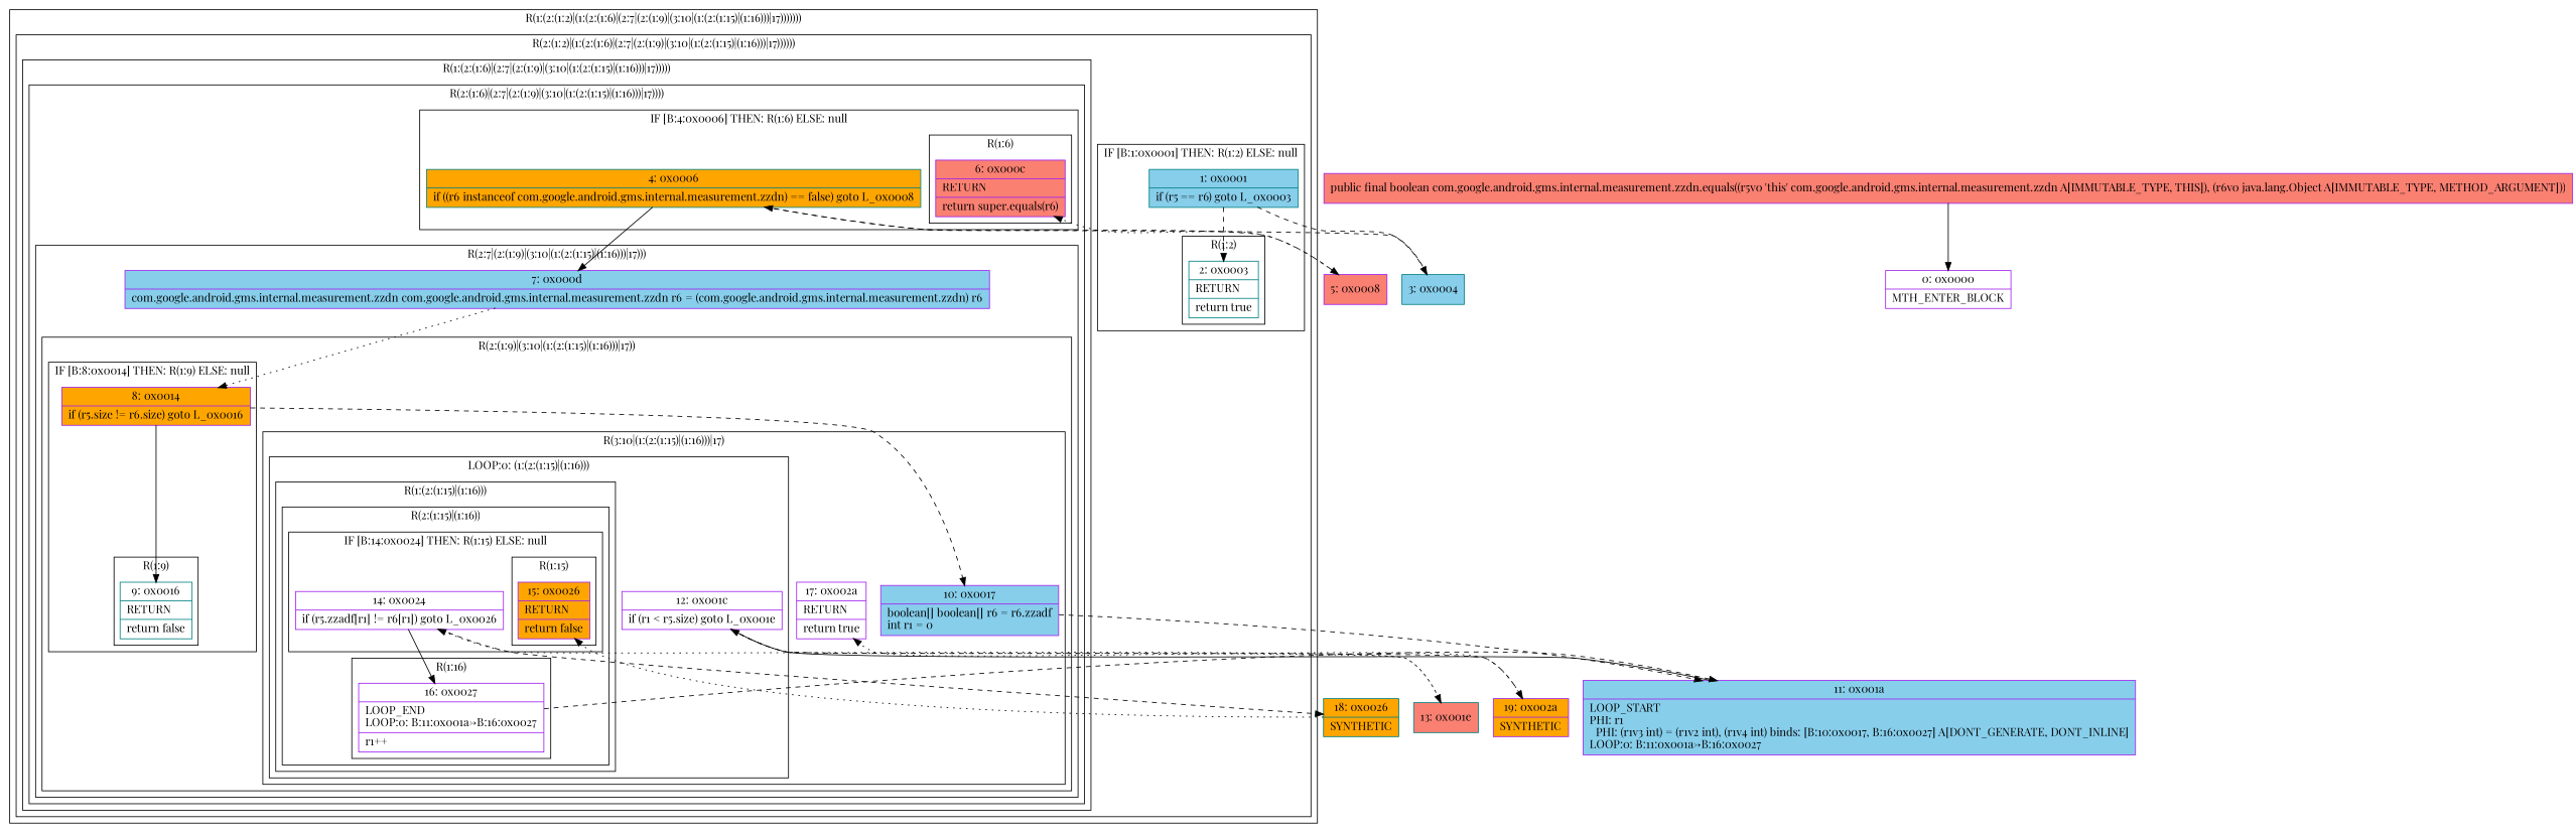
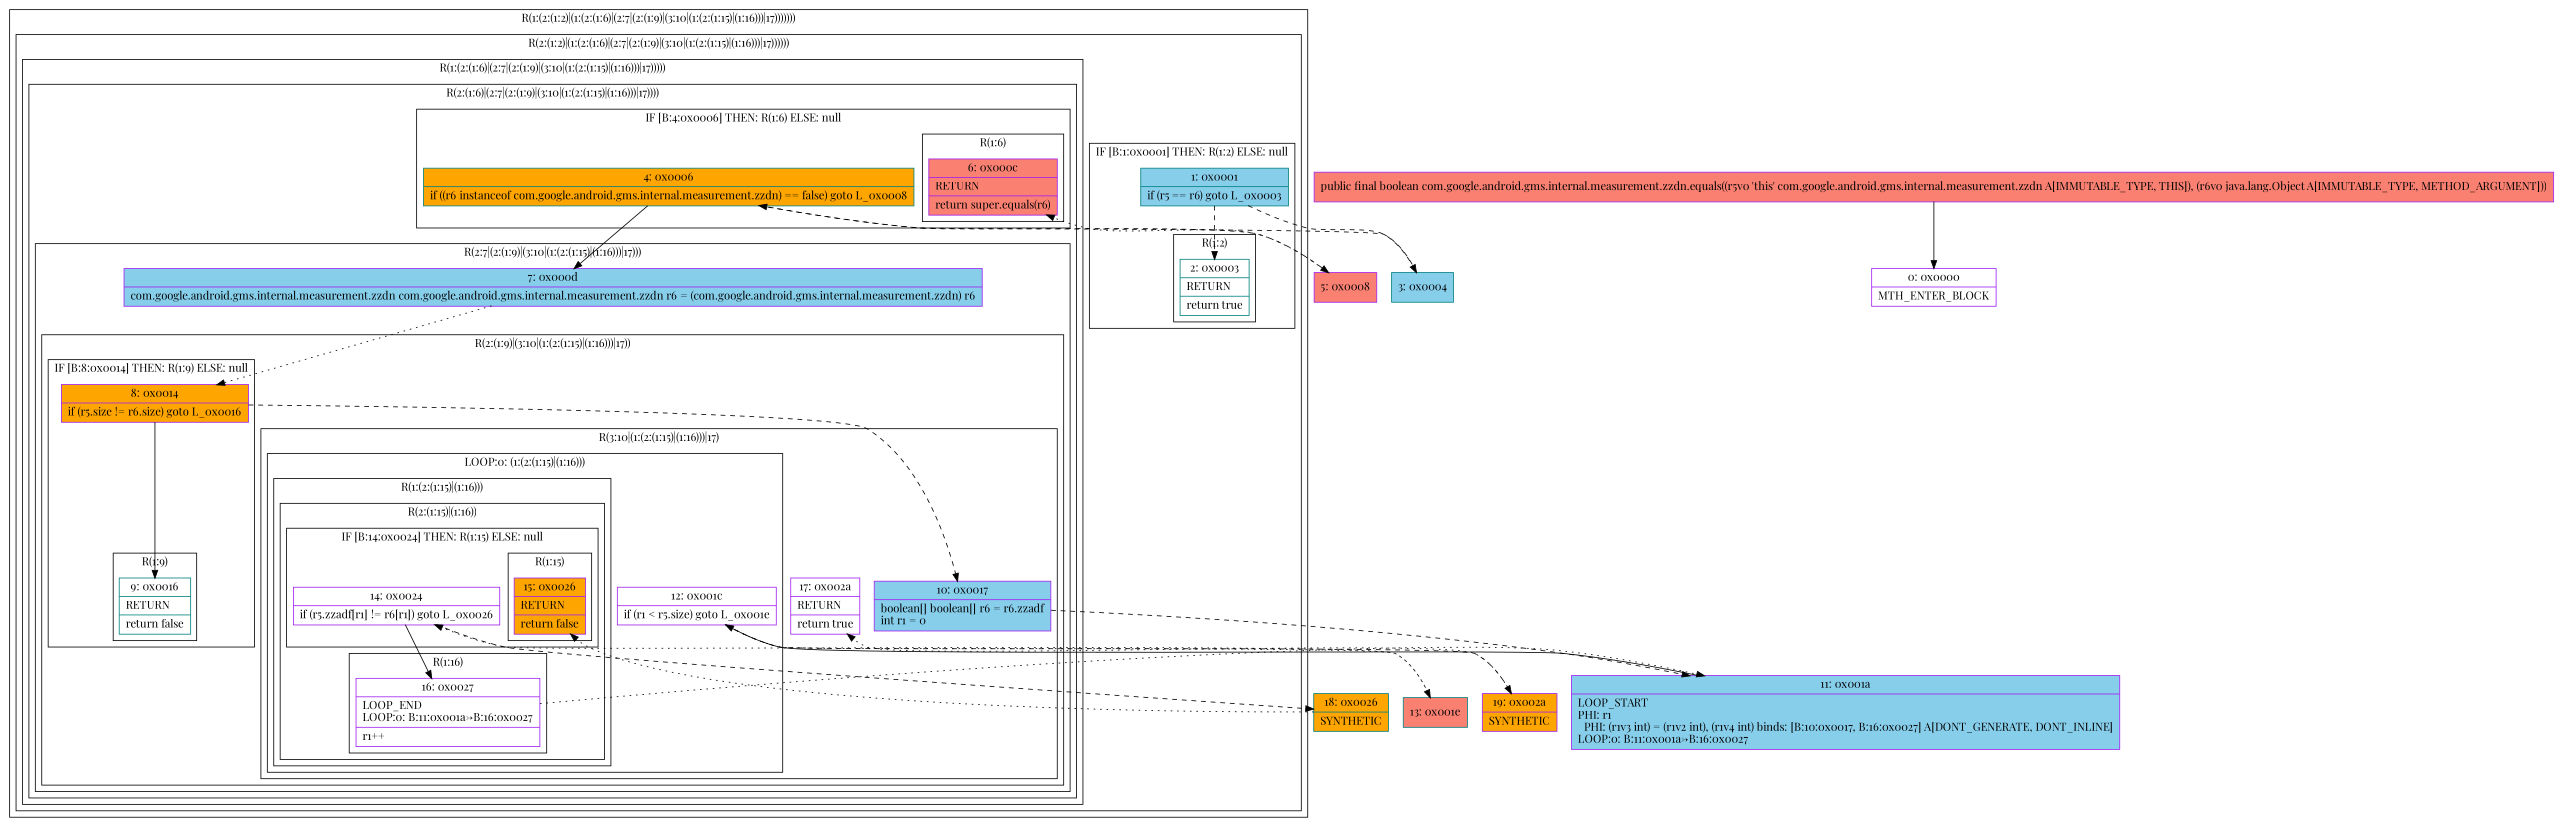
  digraph {
    fontname="Playfair Display"
    node [color=purple fillcolor=white fontname="Playfair Display" shape=record style=filled]
    edge [fontname="Playfair Display" style=dashed]
    n1 [color=teal label="{2\:\ 0x0003|RETURN\l|return true\l}"]
    n2 [color=teal fillcolor=skyblue label="{1\:\ 0x0001|if (r5 == r6) goto L_0x0003\l}"]
    n3 [fillcolor=salmon label="{6\:\ 0x000c|RETURN\l|return super.equals(r6)\l}"]
    n4 [color=teal fillcolor=orange label="{4\:\ 0x0006|if ((r6 instanceof com.google.android.gms.internal.measurement.zzdn) == false) goto L_0x0008\l}"]
    n5 [color=teal label="{9\:\ 0x0016|RETURN\l|return false\l}"]
    n6 [fillcolor=orange label="{8\:\ 0x0014|if (r5.size != r6.size) goto L_0x0016\l}"]
    n7 [fillcolor=orange label="{15\:\ 0x0026|RETURN\l|return false\l}"]
    n8 [label="{14\:\ 0x0024|if (r5.zzadf[r1] != r6[r1]) goto L_0x0026\l}"]
    n9 [label="{16\:\ 0x0027|LOOP_END\lLOOP:0: B:11:0x001a\-\>B:16:0x0027\l|r1++\l}"]
    n10 [label="{12\:\ 0x001c|if (r1 \< r5.size) goto L_0x001e\l}"]
    n11 [fillcolor=skyblue label="{10\:\ 0x0017|boolean[] boolean[] r6 = r6.zzadf\lint r1 = 0\l}"]
    n12 [label="{17\:\ 0x002a|RETURN\l|return true\l}"]
    n13 [fillcolor=skyblue label="{7\:\ 0x000d|com.google.android.gms.internal.measurement.zzdn com.google.android.gms.internal.measurement.zzdn r6 = (com.google.android.gms.internal.measurement.zzdn) r6\l}"]
    n14 [color=teal fillcolor=skyblue label="{3\:\ 0x0004}"]
    n15 [fillcolor=salmon label="{5\:\ 0x0008}"]
    n16 [color=teal fillcolor=orange label="{18\:\ 0x0026|SYNTHETIC\l}"]
    n17 [fillcolor=skyblue label="{11\:\ 0x001a|LOOP_START\lPHI: r1 \l  PHI: (r1v3 int) = (r1v2 int), (r1v4 int) binds: [B:10:0x0017, B:16:0x0027] A[DONT_GENERATE, DONT_INLINE]\lLOOP:0: B:11:0x001a\-\>B:16:0x0027\l}"]
    n18 [color=teal fillcolor=salmon label="{13\:\ 0x001e}"]
    n19 [fillcolor=orange label="{19\:\ 0x002a|SYNTHETIC\l}"]
    n20 [label="{0\:\ 0x0000|MTH_ENTER_BLOCK\l}"]
    n21 [fillcolor=salmon label="{public final boolean com.google.android.gms.internal.measurement.zzdn.equals((r5v0 'this' com.google.android.gms.internal.measurement.zzdn A[IMMUTABLE_TYPE, THIS]), (r6v0 java.lang.Object A[IMMUTABLE_TYPE, METHOD_ARGUMENT])) }"]
    subgraph cluster_1 {
      label="R(1:(2:(1:2)|(1:(2:(1:6)|(2:7|(2:(1:9)|(3:10|(1:(2:(1:15)|(1:16)))|17)))))))"
      subgraph cluster_2 {
        label="R(2:(1:2)|(1:(2:(1:6)|(2:7|(2:(1:9)|(3:10|(1:(2:(1:15)|(1:16)))|17))))))"
        subgraph cluster_3 {
          label="IF [B:1:0x0001] THEN: R(1:2) ELSE: null"
          n2
          subgraph cluster_4 {
            label="R(1:2)"
            n1
          }
        }
        subgraph cluster_5 {
          label="R(1:(2:(1:6)|(2:7|(2:(1:9)|(3:10|(1:(2:(1:15)|(1:16)))|17)))))"
          subgraph cluster_6 {
            label="R(2:(1:6)|(2:7|(2:(1:9)|(3:10|(1:(2:(1:15)|(1:16)))|17))))"
            subgraph cluster_7 {
              label="IF [B:4:0x0006] THEN: R(1:6) ELSE: null"
              n4
              subgraph cluster_8 {
                label="R(1:6)"
                n3
              }
            }
            subgraph cluster_9 {
              label="R(2:7|(2:(1:9)|(3:10|(1:(2:(1:15)|(1:16)))|17)))"
              n13
              subgraph cluster_10 {
                label="R(2:(1:9)|(3:10|(1:(2:(1:15)|(1:16)))|17))"
                subgraph cluster_11 {
                  label="IF [B:8:0x0014] THEN: R(1:9) ELSE: null"
                  n6
                  subgraph cluster_12 {
                    label="R(1:9)"
                    n5
                  }
                }
                subgraph cluster_13 {
                  label="R(3:10|(1:(2:(1:15)|(1:16)))|17)"
                  n11
                  n12
                  subgraph cluster_14 {
                    label="LOOP:0: (1:(2:(1:15)|(1:16)))"
                    n10
                    subgraph cluster_15 {
                      label="R(1:(2:(1:15)|(1:16)))"
                      subgraph cluster_16 {
                        label="R(2:(1:15)|(1:16))"
                        subgraph cluster_17 {
                          label="IF [B:14:0x0024] THEN: R(1:15) ELSE: null"
                          n8
                          subgraph cluster_18 {
                            label="R(1:15)"
                            n7
                          }
                        }
                        subgraph cluster_19 {
                          label="R(1:16)"
                          n9
                        }
                      }
                    }
                  }
                }
              }
            }
          }
        }
      }
    }
    n2 -> n1
    n2 -> n14
    n4 -> n13 [style=solid]
    n4 -> n15
    n6 -> n5 [style=solid]
    n6 -> n11
    n8 -> n9 [style=solid]
    n8 -> n16
-   n9 -> n17
+   n9 -> n17 [style=dotted]
    n10 -> n18 [style=dotted]
    n10 -> n19
    n11 -> n17
    n13 -> n6 [style=dotted]
    n14 -> n4
    n15 -> n3 [style=dotted]
    n16 -> n7 [style=dotted]
    n17 -> n10 [style=solid]
    n18 -> n8 [style=dotted]
    n19 -> n12 [style=dotted]
    n21 -> n20 [style=solid]
  }
